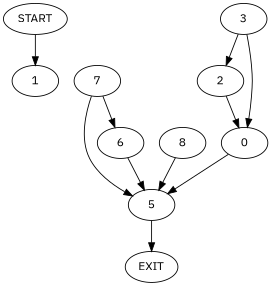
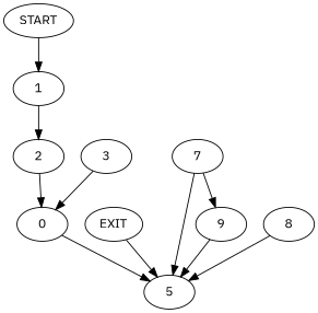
  digraph {
    fontname="IBM Plex Sans"
    node [fontname="IBM Plex Sans"]
    edge [fontname="IBM Plex Sans"]
    n1 [label=START]
    1
    2
    n4 [label=EXIT]
    n5 [label=0]
    3
    5
    7
-   9 [label=6]
+   9
    8
    n1 -> 1
-   3 -> 2
+   1 -> 2
    2 -> n5
    n5 -> 5
    3 -> n5
-   5 -> n4
+   n4 -> 5
    7 -> 5
    7 -> 9
    9 -> 5
    8 -> 5
  }
